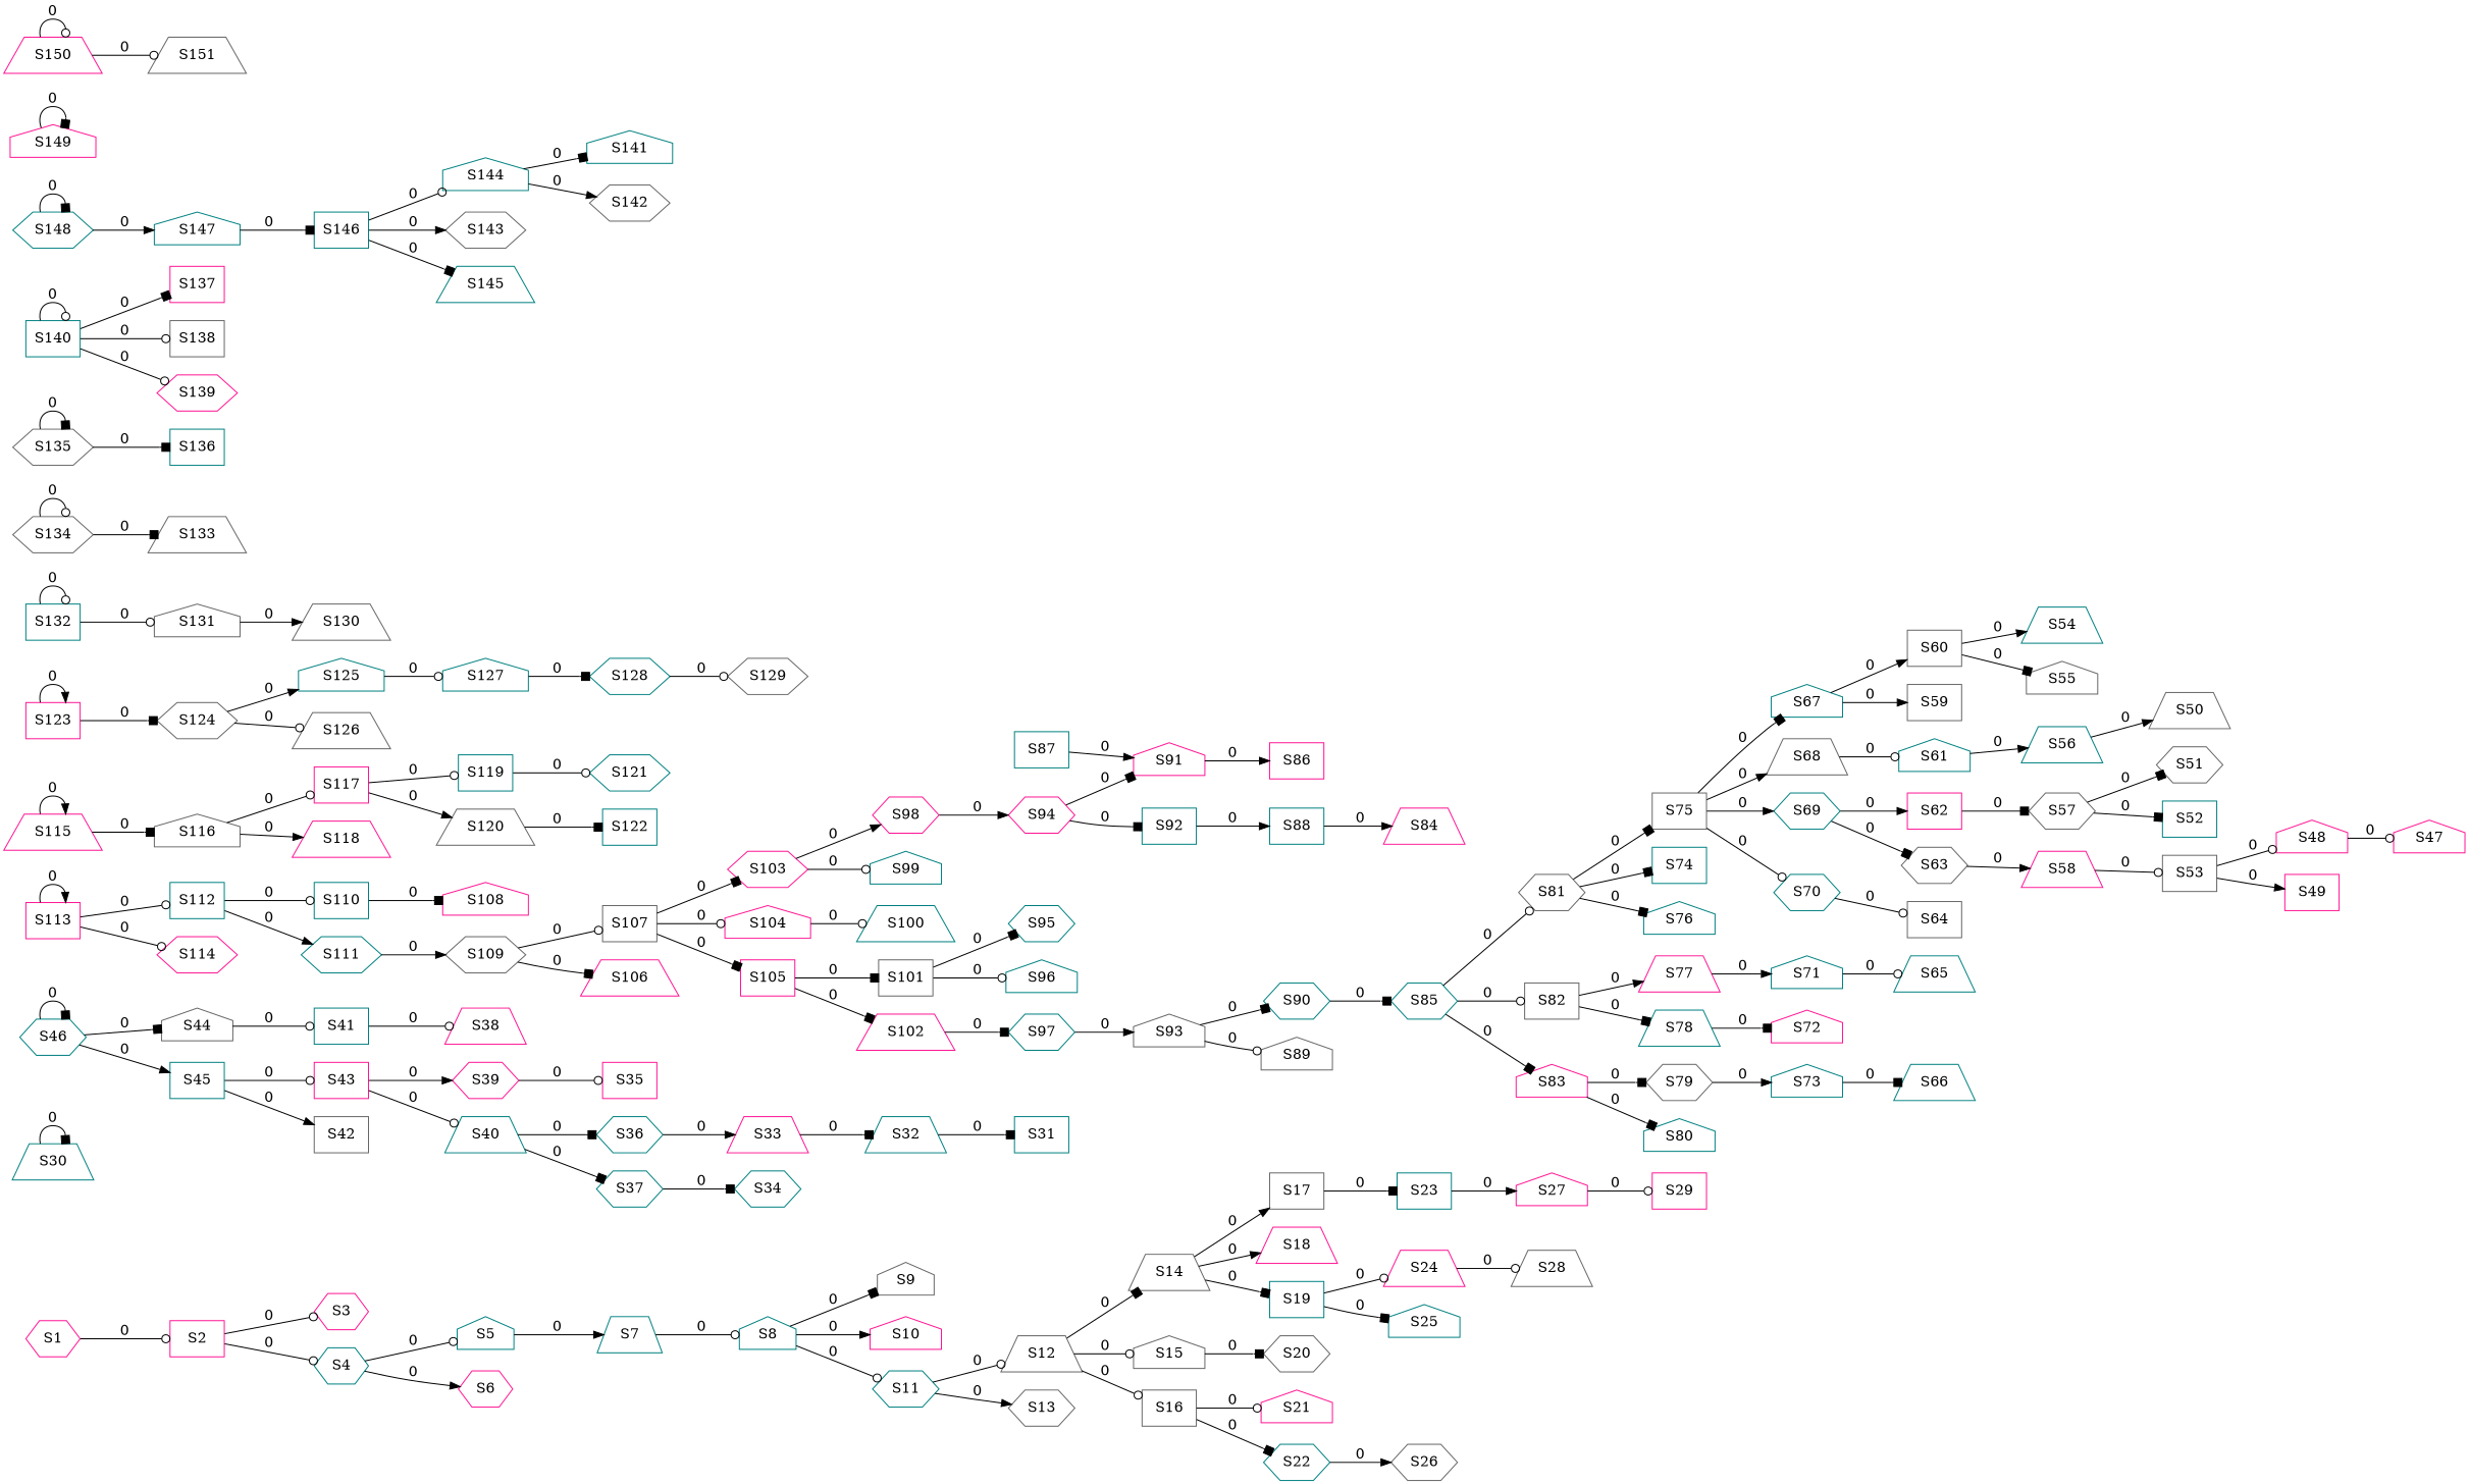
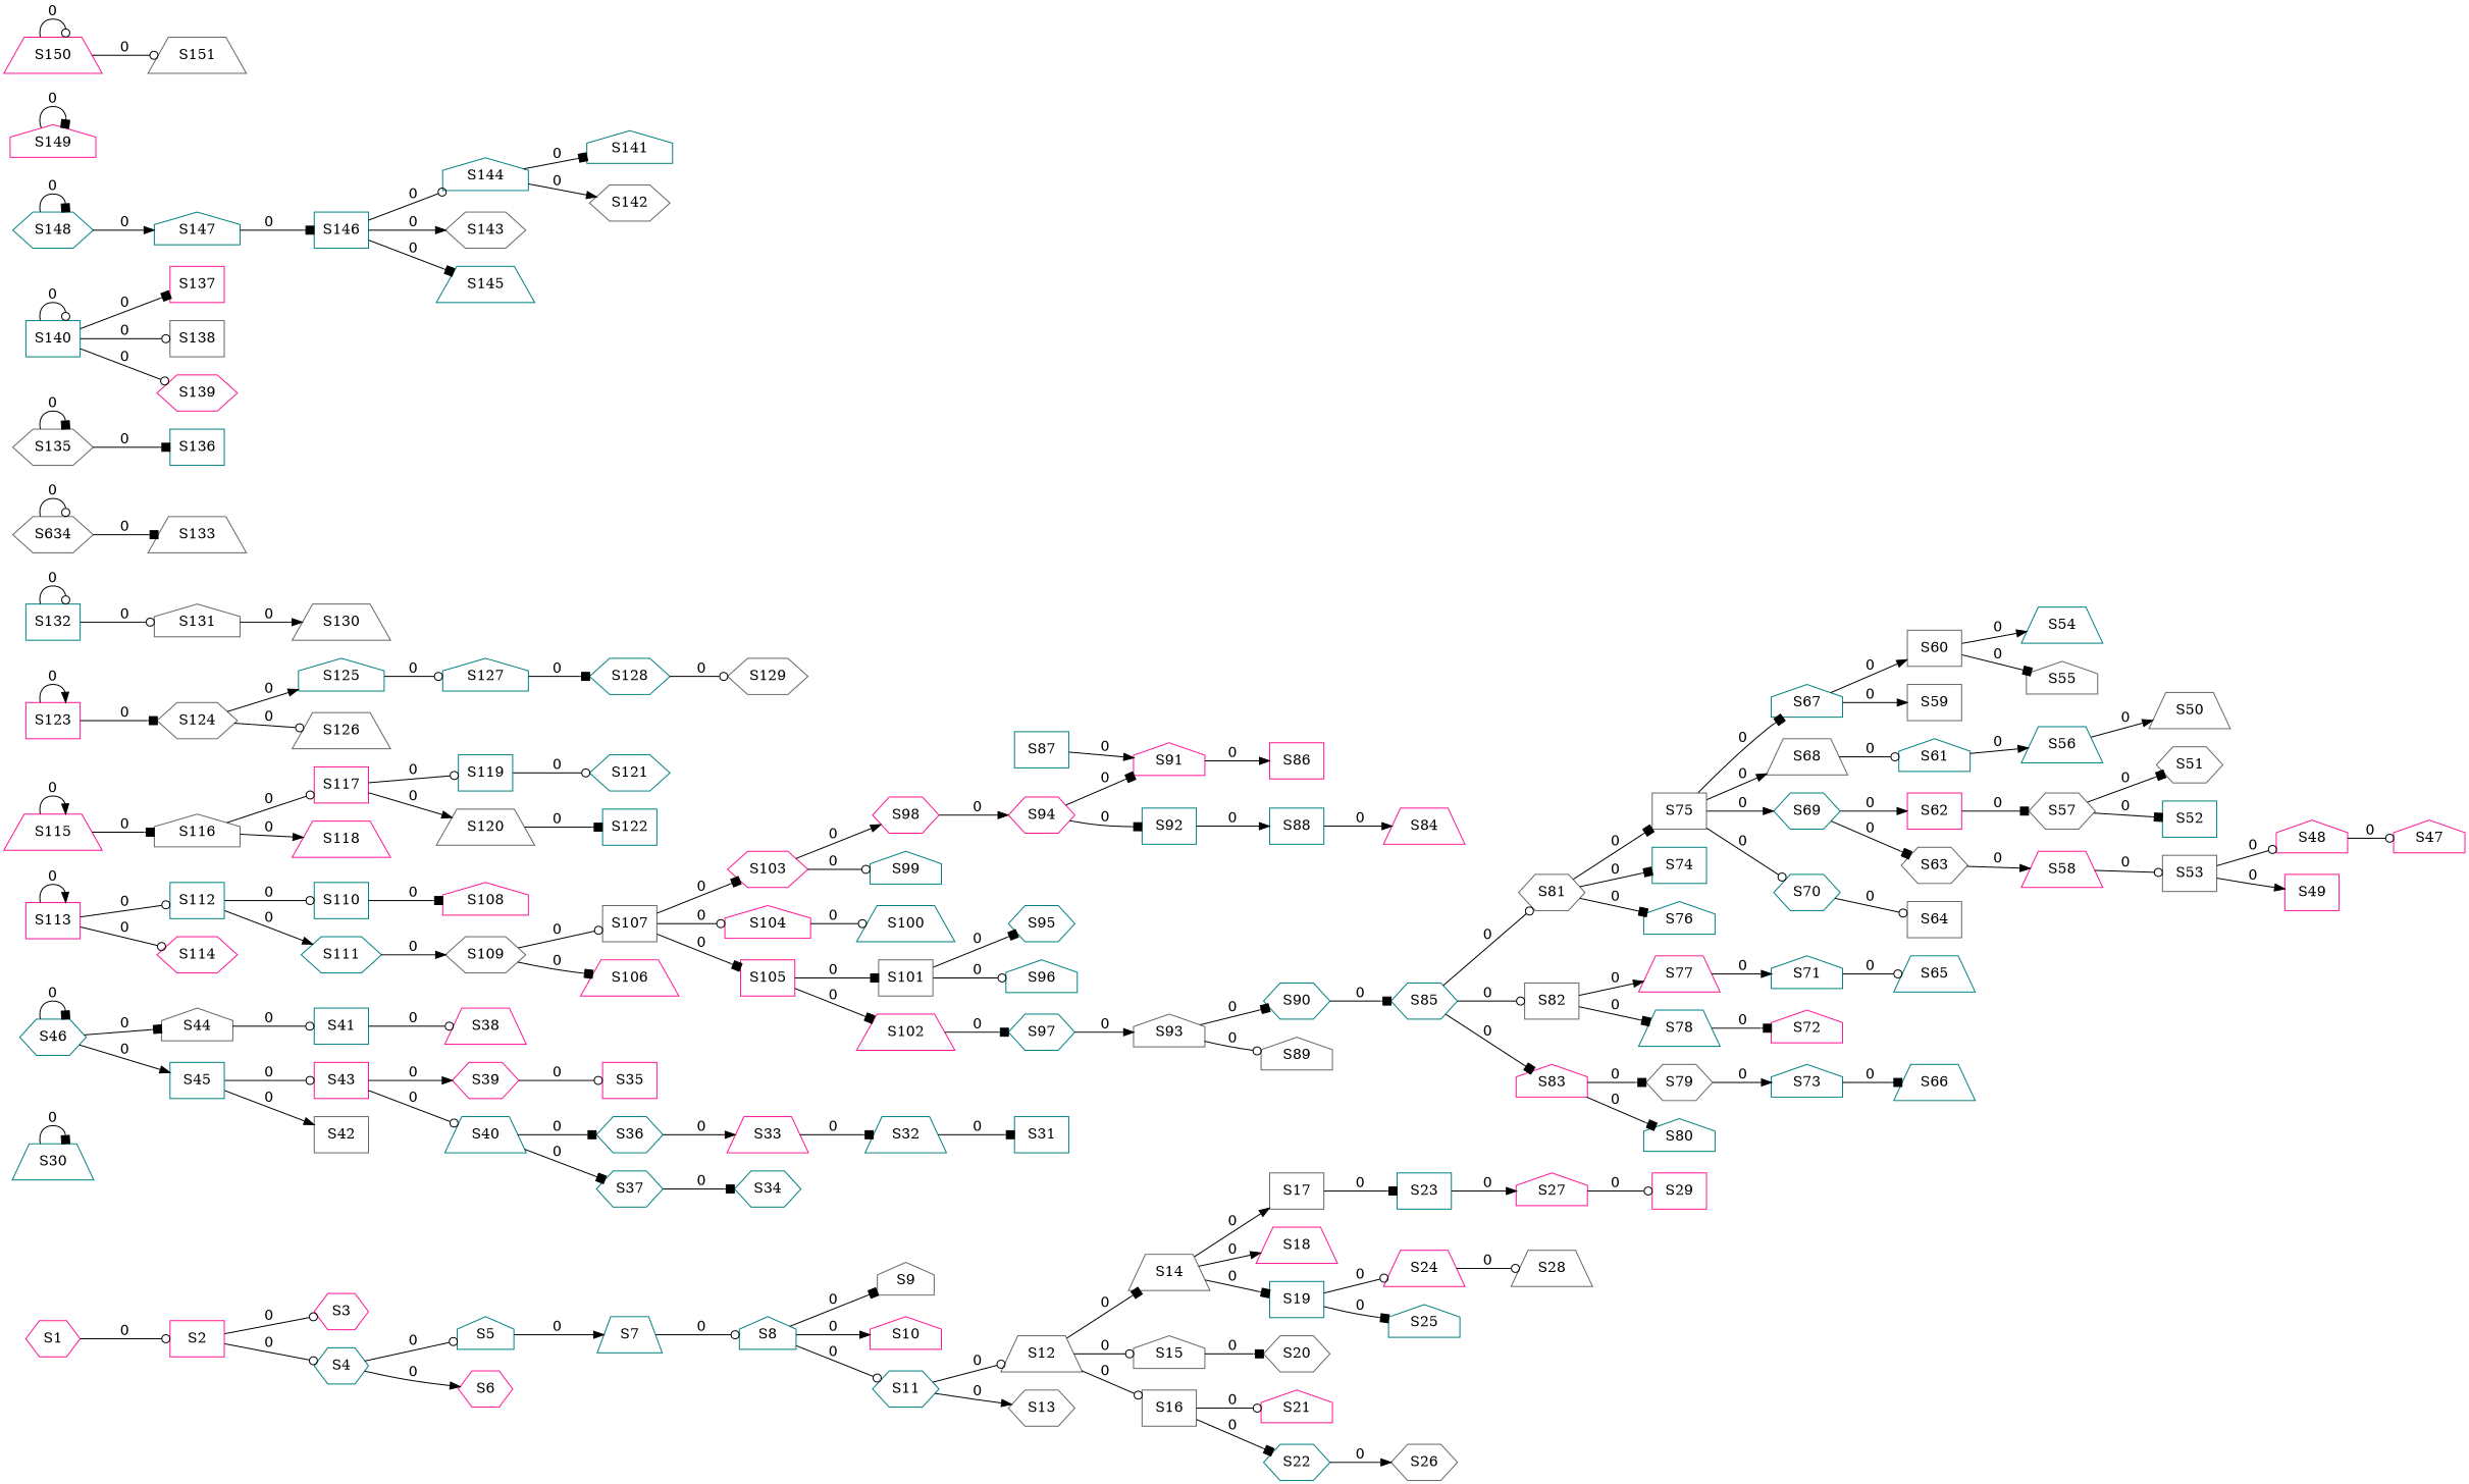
  strict digraph {
    rankdir=LR
    node [color=teal shape=box]
    edge [arrowhead=box]
    S1 [color=deeppink shape=hexagon]
    S2 [color=deeppink]
    S3 [color=deeppink shape=hexagon]
    S4 [shape=hexagon]
    S5 [shape=house]
    S6 [color=deeppink shape=hexagon]
    S7 [shape=trapezium]
    S8 [shape=house]
    S9 [color=gray40 shape=house]
    S10 [color=deeppink shape=house]
    S11 [shape=hexagon]
    S12 [color=gray40 shape=trapezium]
    S13 [color=gray40 shape=hexagon]
    S14 [color=gray40 shape=trapezium]
    S15 [color=gray40 shape=house]
    S16 [color=gray40]
    S17 [color=gray40]
    S18 [color=deeppink shape=trapezium]
    S19
    S20 [color=gray40 shape=hexagon]
    S21 [color=deeppink shape=house]
    S22 [shape=hexagon]
    S23
    S24 [color=deeppink shape=trapezium]
    S25 [shape=house]
    S26 [color=gray40 shape=hexagon]
    S27 [color=deeppink shape=house]
    S28 [color=gray40 shape=trapezium]
    S29 [color=deeppink]
    S30 [shape=trapezium]
    S32 [shape=trapezium]
    S31
    S33 [color=deeppink shape=trapezium]
    S36 [shape=hexagon]
    S37 [shape=hexagon]
    S34 [shape=hexagon]
    S39 [color=deeppink shape=hexagon]
    S35 [color=deeppink]
    S40 [shape=trapezium]
    S38 [color=deeppink shape=trapezium]
    S41
    S43 [color=deeppink]
    S44 [color=gray40 shape=house]
    S45
    S42 [color=gray40]
    S46 [shape=hexagon]
    S48 [color=deeppink shape=house]
    S47 [color=deeppink shape=house]
    S53 [color=gray40]
    S49 [color=deeppink]
    S56 [shape=trapezium]
    S50 [color=gray40 shape=trapezium]
    S57 [color=gray40 shape=hexagon]
    S51 [color=gray40 shape=hexagon]
    S52
    S58 [color=deeppink shape=trapezium]
    S60 [color=gray40]
    S54 [shape=trapezium]
    S55 [color=gray40 shape=house]
    S61 [shape=house]
    S62 [color=deeppink]
    S63 [color=gray40 shape=hexagon]
    S67 [shape=house]
    S59 [color=gray40]
    S68 [color=gray40 shape=trapezium]
    S69 [shape=hexagon]
    S70 [shape=hexagon]
    S64 [color=gray40]
    S71 [shape=house]
    S65 [shape=trapezium]
    S73 [shape=house]
    S66 [shape=trapezium]
    S75 [color=gray40]
    S77 [color=deeppink shape=trapezium]
    S78 [shape=trapezium]
    S72 [color=deeppink shape=house]
    S79 [color=gray40 shape=hexagon]
    S81 [color=gray40 shape=hexagon]
    S74
    S76 [shape=house]
    S82 [color=gray40]
    S83 [color=deeppink shape=house]
    S80 [shape=house]
    S85 [shape=hexagon]
    S84 [color=deeppink shape=trapezium]
    S88
    S90 [shape=hexagon]
    S91 [color=deeppink shape=house]
    S86 [color=deeppink]
    S87
    S92
    S93 [color=gray40 shape=house]
    S89 [color=gray40 shape=house]
    S94 [color=deeppink shape=hexagon]
    S97 [shape=hexagon]
    S98 [color=deeppink shape=hexagon]
    S101 [color=gray40]
    S95 [shape=hexagon]
    S96 [shape=house]
    S102 [color=deeppink shape=trapezium]
    S103 [color=deeppink shape=hexagon]
    S99 [shape=house]
    S104 [color=deeppink shape=house]
    S100 [shape=trapezium]
    S105 [color=deeppink]
    S107 [color=gray40]
    S109 [color=gray40 shape=hexagon]
    S106 [color=deeppink shape=trapezium]
    S108 [color=deeppink shape=house]
    S110
    S111 [shape=hexagon]
    S112
    S113 [color=deeppink]
    S114 [color=deeppink shape=hexagon]
    S115 [color=deeppink shape=trapezium]
    S116 [color=gray40 shape=house]
    S117 [color=deeppink]
    S118 [color=deeppink shape=trapezium]
    S119
    S120 [color=gray40 shape=trapezium]
    S121 [shape=hexagon]
    S122
    S123 [color=deeppink]
    S124 [color=gray40 shape=hexagon]
    S125 [shape=house]
    S126 [color=gray40 shape=trapezium]
    S127 [shape=house]
    S128 [shape=hexagon]
    S129 [color=gray40 shape=hexagon]
    S131 [color=gray40 shape=house]
    S130 [color=gray40 shape=trapezium]
    S132
-   S134 [color=gray40 shape=hexagon]
+   S134 [color=gray40 shape=hexagon label=S634]
    S133 [color=gray40 shape=trapezium]
    S135 [color=gray40 shape=hexagon]
    S136
    S140
    S137 [color=deeppink]
    S138 [color=gray40]
    S139 [color=deeppink shape=hexagon]
    S144 [shape=house]
    S141 [shape=house]
    S142 [color=gray40 shape=hexagon]
    S146
    S143 [color=gray40 shape=hexagon]
    S145 [shape=trapezium]
    S147 [shape=house]
    S148 [shape=hexagon]
    S149 [color=deeppink shape=house]
    S150 [color=deeppink shape=trapezium]
    S151 [color=gray40 shape=trapezium]
    S1 -> S2 [arrowhead=odot label=0]
    S2 -> S3 [arrowhead=odot label=0]
    S2 -> S4 [arrowhead=odot label=0]
    S4 -> S5 [arrowhead=odot label=0]
    S4 -> S6 [arrowhead=normal label=0]
    S5 -> S7 [arrowhead=normal label=0]
    S7 -> S8 [arrowhead=odot label=0]
    S8 -> S9 [label=0]
    S8 -> S10 [arrowhead=normal label=0]
    S8 -> S11 [arrowhead=odot label=0]
    S11 -> S12 [arrowhead=odot label=0]
    S11 -> S13 [arrowhead=normal label=0]
    S12 -> S14 [label=0]
    S12 -> S15 [arrowhead=odot label=0]
    S12 -> S16 [arrowhead=odot label=0]
    S14 -> S17 [arrowhead=normal label=0]
    S14 -> S18 [arrowhead=normal label=0]
    S14 -> S19 [label=0]
    S15 -> S20 [label=0]
    S16 -> S21 [arrowhead=odot label=0]
    S16 -> S22 [label=0]
    S17 -> S23 [label=0]
    S19 -> S24 [arrowhead=odot label=0]
    S19 -> S25 [label=0]
    S22 -> S26 [arrowhead=normal label=0]
    S23 -> S27 [arrowhead=normal label=0]
    S24 -> S28 [arrowhead=odot label=0]
    S27 -> S29 [arrowhead=odot label=0]
    S30 -> S30 [label=0]
    S32 -> S31 [label=0]
    S33 -> S32 [label=0]
    S36 -> S33 [arrowhead=normal label=0]
    S37 -> S34 [label=0]
    S39 -> S35 [arrowhead=odot label=0]
    S40 -> S36 [label=0]
    S40 -> S37 [label=0]
    S41 -> S38 [arrowhead=odot label=0]
    S43 -> S39 [arrowhead=normal label=0]
    S43 -> S40 [arrowhead=odot label=0]
    S44 -> S41 [arrowhead=odot label=0]
    S45 -> S43 [arrowhead=odot label=0]
    S45 -> S42 [arrowhead=normal label=0]
    S46 -> S44 [label=0]
    S46 -> S45 [arrowhead=normal label=0]
    S46 -> S46 [label=0]
    S48 -> S47 [arrowhead=odot label=0]
    S53 -> S48 [arrowhead=odot label=0]
    S53 -> S49 [arrowhead=normal label=0]
    S56 -> S50 [arrowhead=normal label=0]
    S57 -> S51 [label=0]
    S57 -> S52 [label=0]
    S58 -> S53 [arrowhead=odot label=0]
    S60 -> S54 [arrowhead=normal label=0]
    S60 -> S55 [label=0]
    S61 -> S56 [arrowhead=normal label=0]
    S62 -> S57 [label=0]
    S63 -> S58 [arrowhead=normal label=0]
    S67 -> S60 [arrowhead=normal label=0]
    S67 -> S59 [arrowhead=normal label=0]
    S68 -> S61 [arrowhead=odot label=0]
    S69 -> S62 [arrowhead=normal label=0]
    S69 -> S63 [label=0]
    S70 -> S64 [arrowhead=odot label=0]
    S71 -> S65 [arrowhead=odot label=0]
    S73 -> S66 [label=0]
    S75 -> S67 [label=0]
    S75 -> S68 [arrowhead=normal label=0]
    S75 -> S69 [arrowhead=normal label=0]
    S75 -> S70 [arrowhead=odot label=0]
    S77 -> S71 [arrowhead=normal label=0]
    S78 -> S72 [label=0]
    S79 -> S73 [arrowhead=normal label=0]
    S81 -> S75 [label=0]
    S81 -> S74 [label=0]
    S81 -> S76 [label=0]
    S82 -> S77 [arrowhead=normal label=0]
    S82 -> S78 [label=0]
    S83 -> S79 [label=0]
    S83 -> S80 [label=0]
    S85 -> S81 [arrowhead=odot label=0]
    S85 -> S82 [arrowhead=odot label=0]
    S85 -> S83 [label=0]
    S88 -> S84 [arrowhead=normal label=0]
    S90 -> S85 [label=0]
    S91 -> S86 [arrowhead=normal label=0]
    S87 -> S91 [arrowhead=normal label=0]
    S92 -> S88 [arrowhead=normal label=0]
    S93 -> S90 [label=0]
    S93 -> S89 [arrowhead=odot label=0]
    S94 -> S91 [label=0]
    S94 -> S92 [label=0]
    S97 -> S93 [arrowhead=normal label=0]
    S98 -> S94 [arrowhead=normal label=0]
    S101 -> S95 [label=0]
    S101 -> S96 [arrowhead=odot label=0]
    S102 -> S97 [label=0]
    S103 -> S98 [arrowhead=normal label=0]
    S103 -> S99 [arrowhead=odot label=0]
    S104 -> S100 [arrowhead=odot label=0]
    S105 -> S101 [label=0]
    S105 -> S102 [label=0]
    S107 -> S103 [label=0]
    S107 -> S104 [arrowhead=odot label=0]
    S107 -> S105 [label=0]
    S109 -> S107 [arrowhead=odot label=0]
    S109 -> S106 [label=0]
    S110 -> S108 [label=0]
    S111 -> S109 [arrowhead=normal label=0]
    S112 -> S110 [arrowhead=odot label=0]
    S112 -> S111 [arrowhead=normal label=0]
    S113 -> S112 [arrowhead=odot label=0]
    S113 -> S113 [arrowhead=normal label=0]
    S113 -> S114 [arrowhead=odot label=0]
    S115 -> S115 [arrowhead=normal label=0]
    S115 -> S116 [label=0]
    S116 -> S117 [arrowhead=odot label=0]
    S116 -> S118 [arrowhead=normal label=0]
    S117 -> S119 [arrowhead=odot label=0]
    S117 -> S120 [arrowhead=normal label=0]
    S119 -> S121 [arrowhead=odot label=0]
    S120 -> S122 [label=0]
    S123 -> S123 [arrowhead=normal label=0]
    S123 -> S124 [label=0]
    S124 -> S125 [arrowhead=normal label=0]
    S124 -> S126 [arrowhead=odot label=0]
    S125 -> S127 [arrowhead=odot label=0]
    S127 -> S128 [label=0]
    S128 -> S129 [arrowhead=odot label=0]
    S131 -> S130 [arrowhead=normal label=0]
    S132 -> S131 [arrowhead=odot label=0]
    S132 -> S132 [arrowhead=odot label=0]
    S134 -> S134 [arrowhead=odot label=0]
    S134 -> S133 [label=0]
    S135 -> S135 [label=0]
    S135 -> S136 [label=0]
    S140 -> S140 [arrowhead=odot label=0]
    S140 -> S137 [label=0]
    S140 -> S138 [arrowhead=odot label=0]
    S140 -> S139 [arrowhead=odot label=0]
    S144 -> S141 [label=0]
    S144 -> S142 [arrowhead=normal label=0]
    S146 -> S144 [arrowhead=odot label=0]
    S146 -> S143 [arrowhead=normal label=0]
    S146 -> S145 [label=0]
    S147 -> S146 [label=0]
    S148 -> S147 [arrowhead=normal label=0]
    S148 -> S148 [label=0]
    S149 -> S149 [label=0]
    S150 -> S150 [arrowhead=odot label=0]
    S150 -> S151 [arrowhead=odot label=0]
  }
